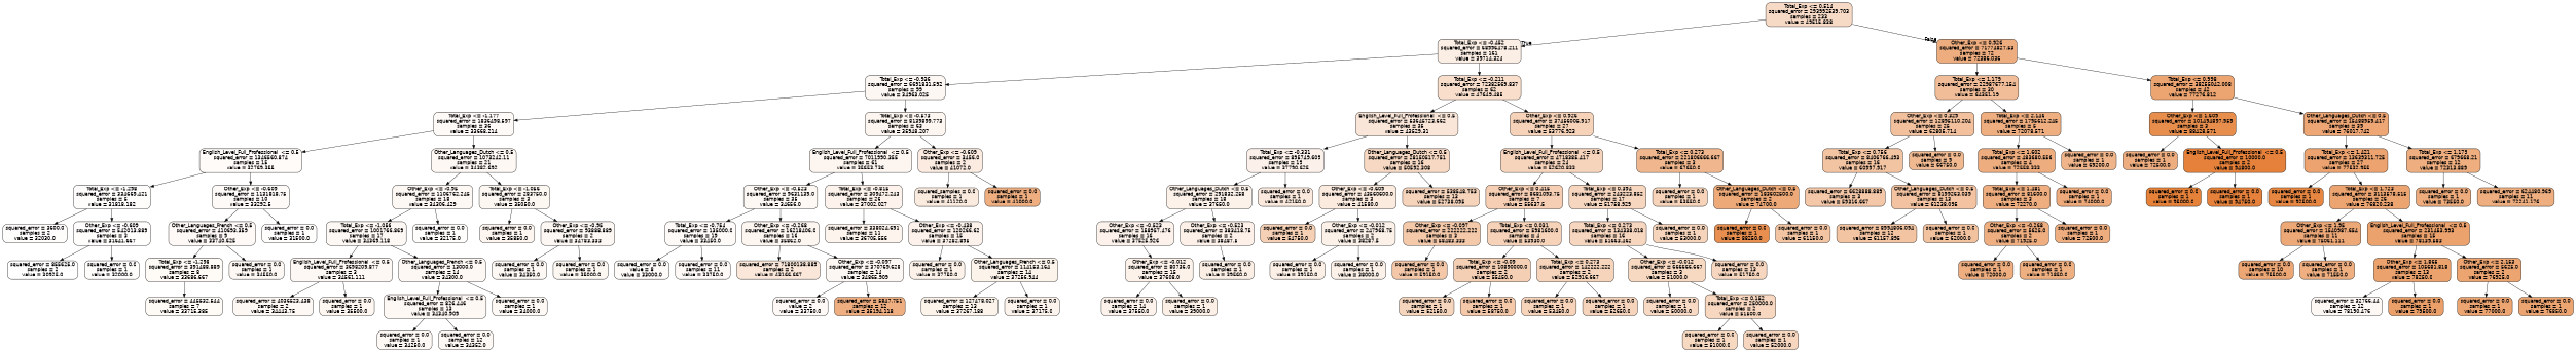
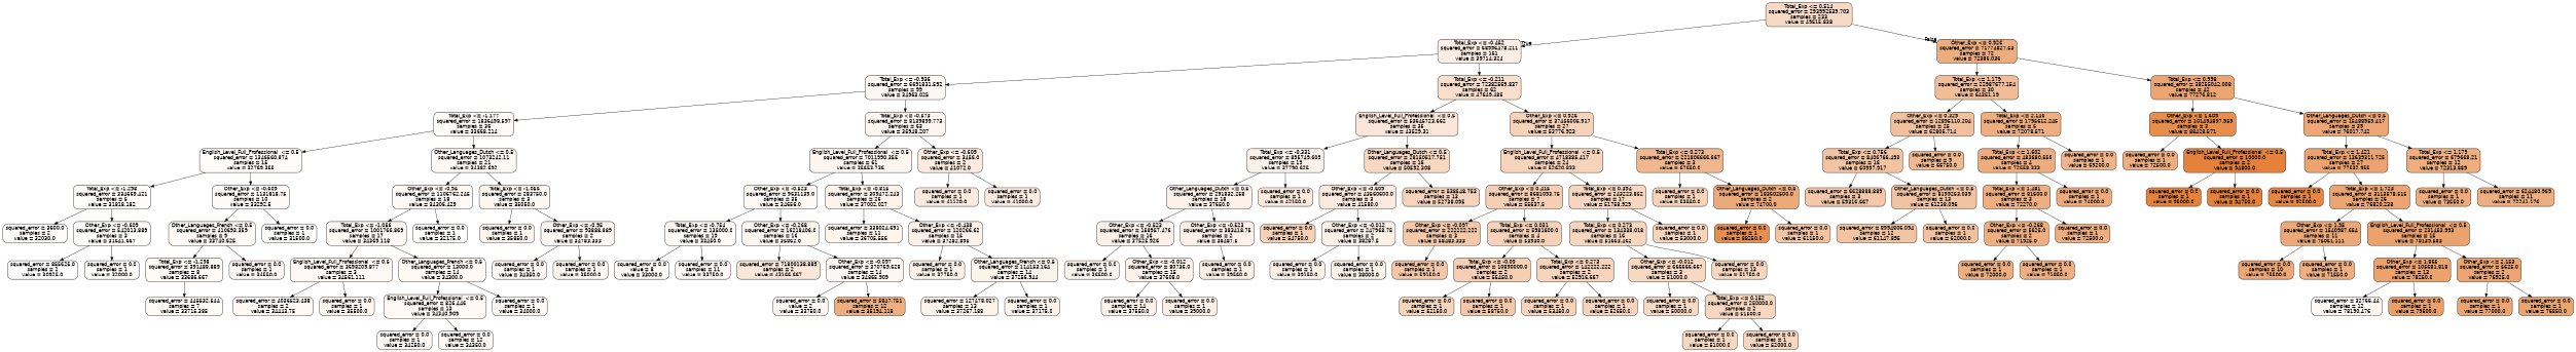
  digraph {
    node [color=black fillcolor="#fef8f4" fontname=helvetica shape=box style="filled, rounded"]
    edge [fontname=helvetica]
    n1 [fillcolor="#f7dac6" label="Total_Exp <= 0.514\nsquared_error = 293992539.703\nsamples = 233\nvalue = 49515.838"]
    n2 [fillcolor="#fbeee4" label="Total_Exp <= -0.452\nsquared_error = 68996478.211\nsamples = 161\nvalue = 39714.324"]
    n3 [fillcolor="#eead7f" label="Other_Exp <= 0.926\nsquared_error = 71774827.53\nsamples = 72\nvalue = 72386.036"]
    n4 [fillcolor="#fdf7f3" label="Total_Exp <= -0.936\nsquared_error = 6691831.592\nsamples = 99\nvalue = 34963.025"]
    n5 [fillcolor="#f8decb" label="Total_Exp <= -0.211\nsquared_error = 72382569.837\nsamples = 62\nvalue = 47649.485"]
    n6 [fillcolor="#f1bd98" label="Total_Exp <= 1.179\nsquared_error = 22987677.154\nsamples = 30\nvalue = 64351.19"]
    n7 [fillcolor="#eca470" label="Total_Exp <= 0.998\nsquared_error = 38255042.008\nsamples = 42\nvalue = 77276.812"]
    n8 [fillcolor="#fefaf7" label="Total_Exp <= -1.177\nsquared_error = 1836498.597\nsamples = 36\nvalue = 33668.214"]
    n9 [fillcolor="#fdf5ef" label="Total_Exp <= -0.573\nsquared_error = 8139899.773\nsamples = 63\nvalue = 35948.207"]
    n10 [fillcolor="#fae6d8" label="English_Level_Full_Professional  <= 0.5\nsquared_error = 53645723.662\nsamples = 35\nvalue = 43529.31"]
    n11 [fillcolor="#f6d2b8" label="Other_Exp <= 0.926\nsquared_error = 37456005.917\nsamples = 27\nvalue = 53776.923"]
    n12 [fillcolor="#fefbf9" label="English_Level_Full_Professional  <= 0.5\nsquared_error = 1346560.874\nsamples = 15\nvalue = 32769.355"]
    n13 [label="Other_Languages_Dutch <= 0.5\nsquared_error = 1073242.11\nsamples = 21\nvalue = 34382.692"]
    n14 [fillcolor="#fdf6f0" label="English_Level_Full_Professional  <= 0.5\nsquared_error = 7011990.355\nsamples = 61\nvalue = 35653.736"]
    n15 [fillcolor="#fbebe0" label="Other_Exp <= -0.609\nsquared_error = 3456.0\nsamples = 2\nvalue = 41072.0"]
    n16 [fillcolor="#fffdfc" label="Total_Exp <= -1.298\nsquared_error = 334669.421\nsamples = 5\nvalue = 31818.182"]
    n17 [fillcolor="#fefaf8" label="Other_Exp <= -0.609\nsquared_error = 1131818.75\nsamples = 10\nvalue = 33292.5"]
    n18 [fillcolor="#fef8f5" label="Other_Exp <= -0.95\nsquared_error = 1106762.245\nsamples = 18\nvalue = 34306.429"]
    n19 [fillcolor="#fdf7f2" label="Total_Exp <= -1.056\nsquared_error = 283750.0\nsamples = 3\nvalue = 35050.0"]
    n20 [fillcolor="#fffdfc" label="squared_error = 3600.0\nsamples = 2\nvalue = 32030.0"]
    n21 [fillcolor="#fffefd" label="Other_Exp <= -0.609\nsquared_error = 542013.889\nsamples = 3\nvalue = 31641.667"]
    n22 [fillcolor="#fef9f6" label="Other_Languages_French <= 0.5\nsquared_error = 410693.359\nsamples = 9\nvalue = 33740.625"]
    n23 [fillcolor="#fffefd" label="squared_error = 0.0\nsamples = 1\nvalue = 31500.0"]
    n24 [fillcolor="#ffffff" label="squared_error = 855625.0\nsamples = 2\nvalue = 30925.0"]
    n25 [fillcolor="#fffdfc" label="squared_error = 0.0\nsamples = 1\nvalue = 32000.0"]
    n26 [fillcolor="#fefaf6" label="Total_Exp <= -1.298\nsquared_error = 391488.889\nsamples = 8\nvalue = 33686.667"]
    n27 [label="squared_error = 0.0\nsamples = 1\nvalue = 34550.0"]
    n28 [fillcolor="#fefaf6" label="squared_error = 445532.544\nsamples = 7\nvalue = 33715.385"]
    n29 [label="Total_Exp <= -1.056\nsquared_error = 1001766.869\nsamples = 17\nvalue = 34369.118"]
    n30 [fillcolor="#fefdfb" label="squared_error = 0.0\nsamples = 1\nvalue = 32175.0"]
    n31 [fillcolor="#fdf5f0" label="squared_error = 0.0\nsamples = 1\nvalue = 35850.0"]
    n32 [fillcolor="#fdf7f3" label="Other_Exp <= -0.95\nsquared_error = 93888.889\nsamples = 2\nvalue = 34783.333"]
    n33 [label="English_Level_Full_Professional  <= 0.5\nsquared_error = 3698209.877\nsamples = 3\nvalue = 34561.111"]
    n34 [fillcolor="#fef8f5" label="Other_Languages_French <= 0.5\nsquared_error = 13000.0\nsamples = 14\nvalue = 34300.0"]
    n35 [label="squared_error = 4036523.438\nsamples = 2\nvalue = 34443.75"]
    n36 [fillcolor="#fdf6f1" label="squared_error = 0.0\nsamples = 1\nvalue = 35500.0"]
    n37 [label="English_Level_Full_Professional  <= 0.5\nsquared_error = 826.446\nsamples = 13\nvalue = 34340.909"]
    n38 [fillcolor="#fef9f5" label="squared_error = 0.0\nsamples = 1\nvalue = 34000.0"]
    n39 [fillcolor="#fef8f5" label="squared_error = 0.0\nsamples = 1\nvalue = 34250.0"]
-   n40 [label="squared_error = 0.0\nsamples = 12\nvalue = 34352.0"]
+   n40 [label="squared_error = 0.0\nsamples = 12\nvalue = 34350.0"]
    n41 [label="squared_error = 0.0\nsamples = 1\nvalue = 34350.0"]
    n42 [fillcolor="#fdf7f2" label="squared_error = 0.0\nsamples = 1\nvalue = 35000.0"]
    n43 [fillcolor="#fdf8f3" label="Other_Exp <= -0.523\nsquared_error = 9631139.0\nsamples = 35\nvalue = 34656.0"]
    n44 [fillcolor="#fdf3ec" label="Total_Exp <= -0.815\nsquared_error = 309472.243\nsamples = 26\nvalue = 37002.027"]
-   n45 [fillcolor="#fbebdf" label="squared_samples = 0.0\nsamples = 1\nvalue = 41120.0"]
-   n46 [fillcolor="#eeae80" label="squared_error = 0.0\nsamples = 1\nvalue = 41000.0"]
+   n45 [fillcolor="#fbebdf" label="squared_error = 0.0\nsamples = 1\nvalue = 41120.0"]
+   n46 [fillcolor="#fbebe0" label="squared_error = 0.0\nsamples = 1\nvalue = 41000.0"]
    n47 [fillcolor="#fefaf7" label="Total_Exp <= -0.754\nsquared_error = 135000.0\nsamples = 19\nvalue = 33450.0"]
    n48 [fillcolor="#fdf5f0" label="Other_Exp <= -0.268\nsquared_error = 16218406.0\nsamples = 16\nvalue = 35862.0"]
    n49 [fillcolor="#fdf4ed" label="squared_error = 338024.691\nsamples = 11\nvalue = 36705.556"]
    n50 [fillcolor="#fcf2eb" label="Other_Exp <= -0.438\nsquared_error = 120266.62\nsamples = 15\nvalue = 37282.895"]
    n51 [fillcolor="#fefbf9" label="squared_error = 0.0\nvalue = 8\nvalue = 33000.0"]
    n52 [fillcolor="#fef9f6" label="squared_error = 0.0\nsamples = 11\nvalue = 33750.0"]
    n53 [fillcolor="#fae7d9" label="squared_error = 71800138.889\nsamples = 2\nvalue = 43166.667"]
    n54 [fillcolor="#fdf7f3" label="Other_Exp <= -0.097\nsquared_error = 370769.628\nsamples = 14\nvalue = 34865.909"]
    n55 [fillcolor="#fef9f6" label="squared_error = 0.0\nvalue = 2\nvalue = 33750.0"]
    n56 [fillcolor="#eeae80" label="squared_error = 5847.751\nsamples = 12\nvalue = 35194.118"]
    n57 [fillcolor="#fcf2ea" label="squared_error = 0.0\nsamples = 1\nvalue = 37750.0"]
    n58 [fillcolor="#fcf3eb" label="Other_Languages_French <= 0.5\nsquared_error = 114153.164\nsamples = 14\nvalue = 37256.944"]
    n59 [fillcolor="#fcf3eb" label="squared_error = 127478.027\nsamples = 13\nvalue = 37267.188"]
    n60 [fillcolor="#fcf3ec" label="squared_error = 0.0\nsamples = 1\nvalue = 37175.0"]
    n61 [fillcolor="#fcf1ea" label="Total_Exp <= -0.331\nsquared_error = 895749.609\nsamples = 19\nvalue = 37790.625"]
    n62 [fillcolor="#f7d8c2" label="Other_Languages_Dutch <= 0.5\nsquared_error = 28150517.751\nsamples = 16\nvalue = 50592.308"]
    n63 [fillcolor="#f6d4bc" label="English_Level_Full_Professional  <= 0.5\nsquared_error = 4718385.417\nsamples = 24\nvalue = 52620.833"]
    n64 [fillcolor="#f0b78e" label="Total_Exp <= 0.273\nsquared_error = 221806666.667\nsamples = 3\nvalue = 67650.0"]
    n65 [fillcolor="#fcf2ea" label="Other_Languages_Dutch <= 0.5\nsquared_error = 291832.258\nsamples = 18\nvalue = 37650.0"]
    n66 [fillcolor="#fae9dc" label="squared_error = 0.0\nsamples = 1\nvalue = 42150.0"]
    n67 [fillcolor="#fbeade" label="Other_Exp <= -0.609\nsquared_error = 43560600.0\nsamples = 3\nvalue = 41580.0"]
    n68 [fillcolor="#f6d4bc" label="squared_error = 538548.753\nsamples = 13\nvalue = 52738.095"]
    n69 [fillcolor="#fcf2eb" label="Other_Exp <= -0.523\nsquared_error = 158957.476\nsamples = 16\nvalue = 37525.926"]
    n70 [fillcolor="#fcf0e8" label="Other_Exp <= -0.523\nsquared_error = 383418.75\nsamples = 2\nvalue = 38487.5"]
+   n71 [fillcolor="#fdf4ee" label="squared_error = 0.0\nsamples = 1\nvalue = 36500.0"]
    n72 [fillcolor="#fcf2ea" label="Other_Exp <= -0.012\nsquared_error = 80736.0\nsamples = 15\nvalue = 37608.0"]
    n73 [fillcolor="#fbeee4" label="squared_error = 0.0\nsamples = 1\nvalue = 39560.0"]
    n74 [fillcolor="#fcf2eb" label="squared_error = 0.0\nsamples = 14\nvalue = 37550.0"]
    n75 [fillcolor="#fcefe6" label="squared_error = 0.0\nsamples = 1\nvalue = 39000.0"]
    n76 [fillcolor="#f5d0b5" label="squared_error = 0.0\nsamples = 1\nvalue = 54750.0"]
    n77 [fillcolor="#fcf1e8" label="Other_Exp <= -0.012\nsquared_error = 247968.75\nsamples = 2\nvalue = 38287.5"]
    n78 [fillcolor="#fcefe6" label="squared_error = 0.0\nsamples = 1\nvalue = 39150.0"]
    n79 [fillcolor="#fcf1e9" label="squared_error = 0.0\nsamples = 1\nvalue = 38000.0"]
    n80 [fillcolor="#f5ceb3" label="Other_Exp <= 0.415\nsquared_error = 8681093.75\nsamples = 7\nvalue = 55637.5"]
    n81 [fillcolor="#f7d6bf" label="Total_Exp <= 0.394\nsquared_error = 243223.852\nsamples = 17\nvalue = 51758.929"]
    n82 [fillcolor="#f6d3b9" label="squared_error = 0.0\nsamples = 1\nvalue = 53550.0"]
    n83 [fillcolor="#eda978" label="Other_Languages_Dutch <= 0.5\nsquared_error = 183602500.0\nsamples = 2\nvalue = 74700.0"]
    n84 [fillcolor="#f4c9aa" label="Other_Exp <= -0.097\nsquared_error = 222222.222\nsamples = 3\nvalue = 58483.333"]
    n85 [fillcolor="#f6d2b8" label="Total_Exp <= 0.031\nsquared_error = 5981600.0\nsamples = 4\nvalue = 53930.0"]
    n86 [fillcolor="#f7d6bf" label="Total_Exp <= 0.273\nsquared_error = 134338.018\nsamples = 16\nvalue = 51663.462"]
    n87 [fillcolor="#f6d4bb" label="squared_error = 0.0\nsamples = 1\nvalue = 53000.0"]
    n88 [fillcolor="#f4c7a8" label="squared_error = 0.0\nsamples = 1\nvalue = 59150.0"]
    n89 [fillcolor="#f5cfb3" label="Total_Exp <= -0.09\nsquared_error = 10890000.0\nsamples = 2\nvalue = 55450.0"]
    n90 [fillcolor="#f6d4bb" label="Total_Exp <= 0.273\nsquared_error = 142222.222\nsamples = 2\nvalue = 52916.667"]
    n91 [fillcolor="#f6d5bd" label="squared_error = 0.0\nsamples = 1\nvalue = 52150.0"]
    n92 [fillcolor="#f4c8a9" label="squared_error = 0.0\nsamples = 1\nvalue = 58750.0"]
    n93 [fillcolor="#f6d3b9" label="squared_error = 0.0\nsamples = 1\nvalue = 53450.0"]
    n94 [fillcolor="#f6d4bc" label="squared_error = 0.0\nsamples = 1\nvalue = 52650.0"]
    n95 [fillcolor="#f7d8c1" label="Other_Exp <= -0.012\nsquared_error = 666666.667\nsamples = 3\nvalue = 51000.0"]
    n96 [fillcolor="#f7d6bf" label="squared_error = 0.0\nsamples = 13\nvalue = 51750.0"]
    n97 [fillcolor="#f7d9c4" label="squared_error = 0.0\nsamples = 1\nvalue = 50000.0"]
    n98 [fillcolor="#f7d7bf" label="Total_Exp <= 0.152\nsquared_error = 250000.0\nsamples = 2\nvalue = 51500.0"]
    n99 [fillcolor="#f7d8c1" label="squared_error = 0.0\nsamples = 1\nvalue = 51000.0"]
    n100 [fillcolor="#f6d6be" label="squared_error = 0.0\nsamples = 1\nvalue = 52000.0"]
    n101 [fillcolor="#e88e4e" label="squared_error = 0.0\nsamples = 1\nvalue = 88250.0"]
    n102 [fillcolor="#f3c4a2" label="squared_error = 0.0\nsamples = 1\nvalue = 61150.0"]
    n103 [fillcolor="#f2c09c" label="Other_Exp <= 0.329\nsquared_error = 12895110.204\nsamples = 25\nvalue = 62805.714"]
    n104 [fillcolor="#eeae80" label="Total_Exp <= 2.146\nsquared_error = 1795612.245\nsamples = 5\nvalue = 72078.571"]
    n105 [fillcolor="#e88e4d" label="Other_Exp <= 1.609\nsquared_error = 101494897.959\nsamples = 3\nvalue = 88428.571"]
    n106 [fillcolor="#eda674" label="Other_Languages_Dutch <= 0.5\nsquared_error = 15488959.417\nsamples = 39\nvalue = 76017.742"]
    n107 [fillcolor="#f3c4a2" label="Total_Exp <= 0.756\nsquared_error = 8406766.493\nsamples = 16\nvalue = 60997.917"]
    n108 [fillcolor="#f0b990" label="squared_error = 0.0\nsamples = 9\nvalue = 66750.0"]
    n109 [fillcolor="#eead7e" label="Total_Exp <= 1.602\nsquared_error = 483680.556\nsamples = 4\nvalue = 72558.333"]
    n110 [fillcolor="#efb489" label="squared_error = 0.0\nsamples = 1\nvalue = 69200.0"]
    n111 [fillcolor="#f3c7a7" label="squared_error = 6628888.889\nsamples = 3\nvalue = 59316.667"]
    n112 [fillcolor="#f3c3a1" label="Other_Languages_Dutch <= 0.5\nsquared_error = 8199263.039\nsamples = 13\nvalue = 61238.095"]
-   n113 [fillcolor="#f3c4a2" label="squared_error = 8994806.094\nsamples = 12\nvalue = 61157.895"]
+   n113 [fillcolor="#f3c4a2" label="squared_error = 8994806.094\nsamples = 12\nvalue = 61147.895"]
    n114 [fillcolor="#f2c29f" label="squared_error = 0.0\nsamples = 1\nvalue = 62000.0"]
    n115 [fillcolor="#eeae7f" label="Total_Exp <= 1.481\nsquared_error = 81600.0\nsamples = 3\nvalue = 72270.0"]
    n116 [fillcolor="#eeaa7a" label="squared_error = 0.0\nsamples = 1\nvalue = 74000.0"]
    n117 [fillcolor="#eeae80" label="Other_Exp <= -0.268\nsquared_error = 5625.0\nsamples = 2\nvalue = 71925.0"]
    n118 [fillcolor="#eead7f" label="squared_error = 0.0\nsamples = 1\nvalue = 72500.0"]
    n119 [fillcolor="#eeae80" label="squared_error = 0.0\nsamples = 1\nvalue = 72000.0"]
    n120 [fillcolor="#eeaf81" label="squared_error = 0.0\nsamples = 1\nvalue = 71850.0"]
    n121 [fillcolor="#eead7f" label="squared_error = 0.0\nsamples = 1\nvalue = 72500.0"]
    n122 [fillcolor="#e5813a" label="English_Level_Full_Professional  <= 0.5\nsquared_error = 10000.0\nsamples = 2\nvalue = 94800.0"]
    n123 [fillcolor="#eca36f" label="Total_Exp <= 1.421\nsquared_error = 13639311.725\nsamples = 27\nvalue = 77532.955"]
    n124 [fillcolor="#eeae7f" label="Total_Exp <= 1.179\nsquared_error = 679668.21\nsamples = 12\nvalue = 72313.889"]
    n125 [fillcolor="#e58139" label="squared_error = 0.0\nsamples = 1\nvalue = 95000.0"]
    n126 [fillcolor="#e5813a" label="squared_error = 0.0\nsamples = 1\nvalue = 94750.0"]
    n127 [fillcolor="#e68641" label="squared_error = 0.0\nsamples = 1\nvalue = 92500.0"]
    n128 [fillcolor="#eca571" label="Total_Exp <= 1.723\nsquared_error = 3113578.515\nsamples = 26\nvalue = 76820.238"]
    n129 [fillcolor="#eeab7b" label="squared_error = 0.0\nsamples = 1\nvalue = 73550.0"]
    n130 [fillcolor="#eeae7f" label="squared_error = 624480.969\nsamples = 11\nvalue = 72241.176"]
    n131 [fillcolor="#eda877" label="Other_Exp <= 1.95\nsquared_error = 1540987.654\nsamples = 11\nvalue = 75061.111"]
    n132 [fillcolor="#eca26d" label="English_Level_Full_Professional  <= 0.5\nsquared_error = 231453.993\nsamples = 15\nvalue = 78139.583"]
    n133 [fillcolor="#eda775" label="squared_error = 0.0\nsamples = 10\nvalue = 75500.0"]
    n134 [fillcolor="#efaf81" label="squared_error = 0.0\nsamples = 1\nvalue = 71550.0"]
    n135 [fillcolor="#eca26d" label="Other_Exp <= 1.865\nsquared_error = 105681.818\nsamples = 13\nvalue = 78250.0"]
    n136 [fillcolor="#eca571" label="Other_Exp <= 2.153\nsquared_error = 5625.0\nsamples = 2\nvalue = 76925.0"]
    n137 [fillcolor="#fef8f5" label="squared_error = 32766.44\nsamples = 12\nvalue = 78190.476"]
    n138 [fillcolor="#eb9f69" label="squared_error = 0.0\nsamples = 1\nvalue = 79500.0"]
    n139 [fillcolor="#eca471" label="squared_error = 0.0\nsamples = 1\nvalue = 77000.0"]
    n140 [fillcolor="#eca571" label="squared_error = 0.0\nsamples = 1\nvalue = 76850.0"]
    n1 -> n2 [headlabel=True labelangle=45 labeldistance=2.5]
    n1 -> n3 [headlabel=False labelangle=-45 labeldistance=2.5]
    n2 -> n4
    n2 -> n5
    n3 -> n6
    n3 -> n7
    n4 -> n8
    n4 -> n9
    n5 -> n10
    n5 -> n11
    n6 -> n103
    n6 -> n104
    n7 -> n105
    n7 -> n106
    n8 -> n12
    n8 -> n13
    n9 -> n14
    n9 -> n15
    n10 -> n61
    n10 -> n62
    n11 -> n63
    n11 -> n64
    n12 -> n16
    n12 -> n17
    n13 -> n18
    n13 -> n19
    n14 -> n43
    n14 -> n44
    n15 -> n45
    n15 -> n46
    n16 -> n20
    n16 -> n21
    n17 -> n22
    n17 -> n23
    n18 -> n29
    n18 -> n30
    n19 -> n31
    n19 -> n32
    n21 -> n24
    n21 -> n25
    n22 -> n26
    n22 -> n27
    n26 -> n28
    n29 -> n33
    n29 -> n34
    n32 -> n41
    n32 -> n42
    n33 -> n35
    n33 -> n36
    n34 -> n37
    n34 -> n38
    n37 -> n39
    n37 -> n40
    n43 -> n47
    n43 -> n48
    n44 -> n49
    n44 -> n50
    n47 -> n51
    n47 -> n52
    n48 -> n53
    n48 -> n54
    n50 -> n57
    n50 -> n58
    n54 -> n55
    n54 -> n56
    n58 -> n59
    n58 -> n60
    n61 -> n65
    n61 -> n66
    n62 -> n67
    n62 -> n68
    n63 -> n80
    n63 -> n81
    n64 -> n82
    n64 -> n83
    n65 -> n69
    n65 -> n70
    n67 -> n76
    n67 -> n77
+   n69 -> n71
    n69 -> n72
    n70 -> n73
    n72 -> n74
    n72 -> n75
    n77 -> n78
    n77 -> n79
    n80 -> n84
    n80 -> n85
    n81 -> n86
    n81 -> n87
    n83 -> n101
    n83 -> n102
    n84 -> n88
    n85 -> n89
    n85 -> n90
    n86 -> n95
    n86 -> n96
    n89 -> n91
    n89 -> n92
    n90 -> n93
    n90 -> n94
    n95 -> n97
    n95 -> n98
    n98 -> n99
    n98 -> n100
    n103 -> n107
    n103 -> n108
    n104 -> n109
    n104 -> n110
    n105 -> n121
    n105 -> n122
    n106 -> n123
    n106 -> n124
    n107 -> n111
    n107 -> n112
    n109 -> n115
    n109 -> n116
    n112 -> n113
    n112 -> n114
    n115 -> n117
    n115 -> n118
    n117 -> n119
    n117 -> n120
    n122 -> n125
    n122 -> n126
    n123 -> n127
    n123 -> n128
    n124 -> n129
    n124 -> n130
    n128 -> n131
    n128 -> n132
    n131 -> n133
    n131 -> n134
    n132 -> n135
    n132 -> n136
    n135 -> n137
    n135 -> n138
    n136 -> n139
    n136 -> n140
  }
